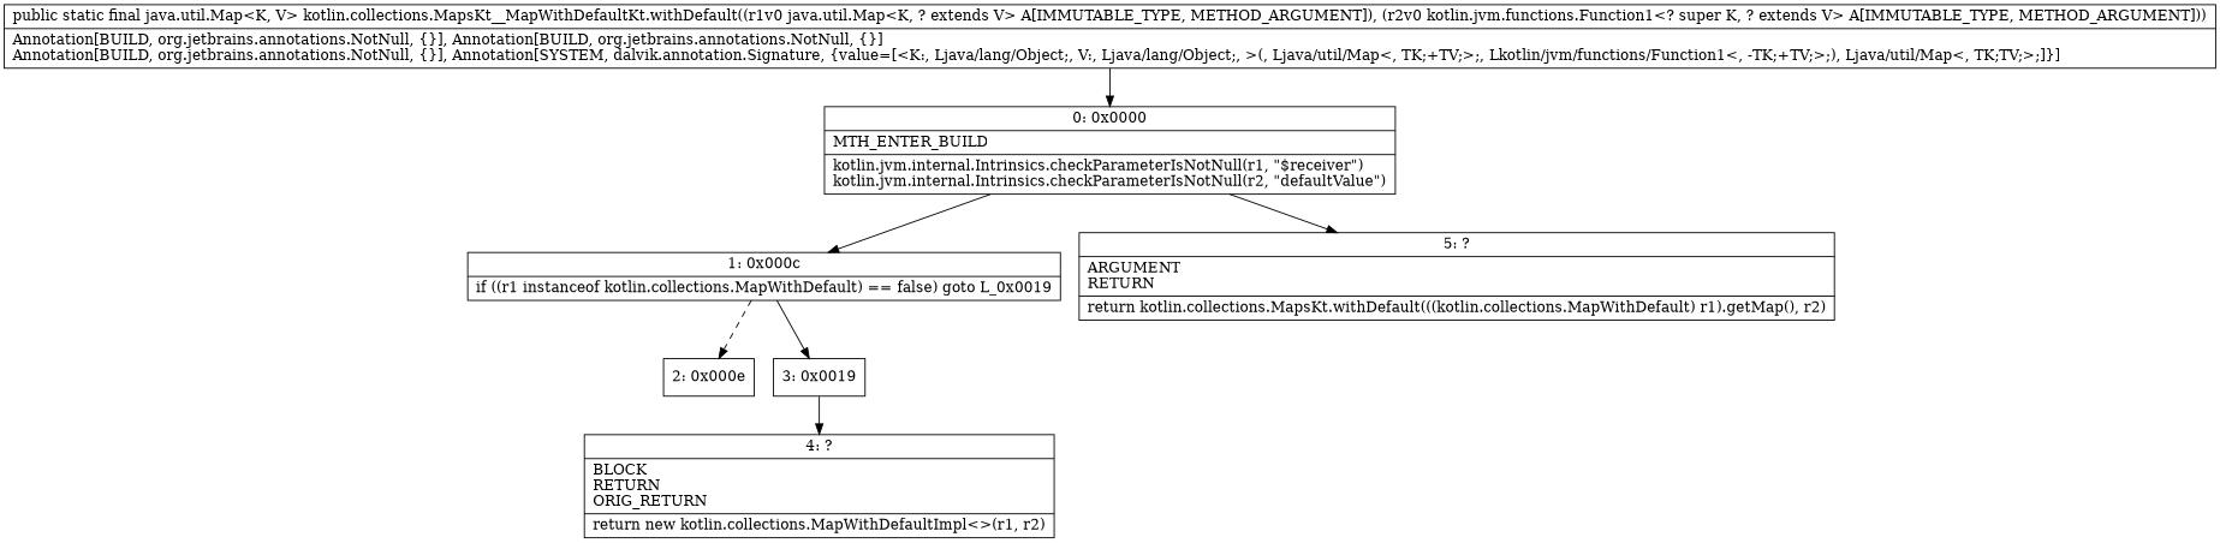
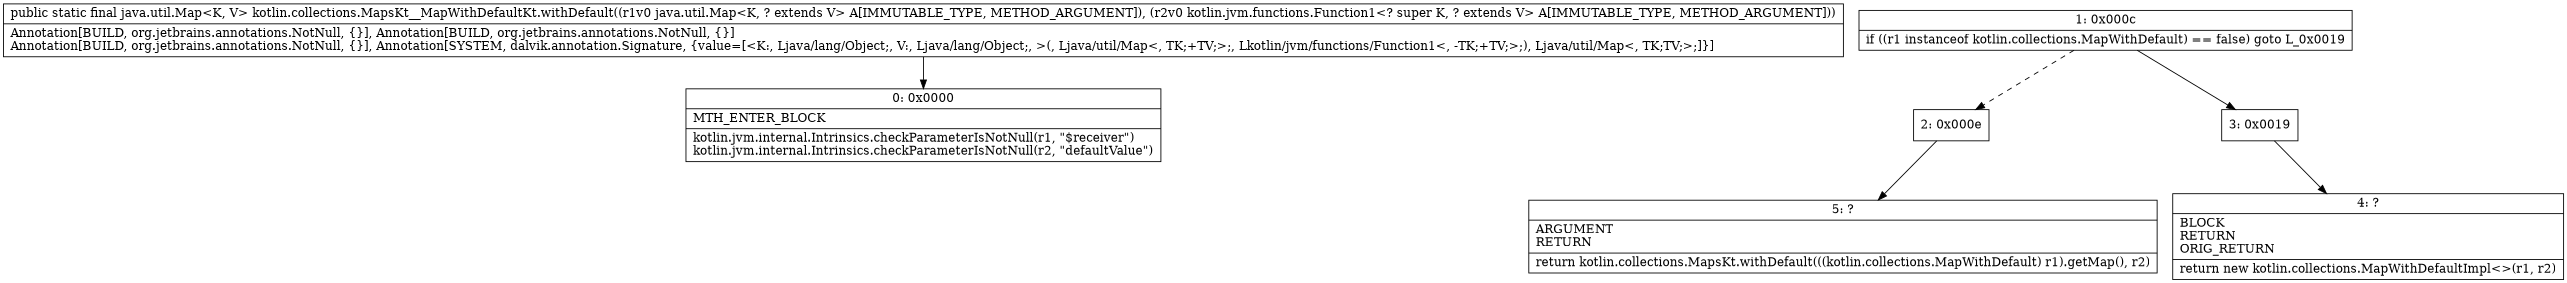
  digraph {
    node [shape=record]
-   n1 [label="{0\:\ 0x0000|MTH_ENTER_BUILD\l|kotlin.jvm.internal.Intrinsics.checkParameterIsNotNull(r1, \"$receiver\")\lkotlin.jvm.internal.Intrinsics.checkParameterIsNotNull(r2, \"defaultValue\")\l}"]
+   n1 [label="{0\:\ 0x0000|MTH_ENTER_BLOCK\l|kotlin.jvm.internal.Intrinsics.checkParameterIsNotNull(r1, \"$receiver\")\lkotlin.jvm.internal.Intrinsics.checkParameterIsNotNull(r2, \"defaultValue\")\l}"]
    n2 [label="{1\:\ 0x000c|if ((r1 instanceof kotlin.collections.MapWithDefault) == false) goto L_0x0019\l}"]
    n3 [label="{2\:\ 0x000e}"]
    n4 [label="{3\:\ 0x0019}"]
    n5 [label="{5\:\ ?|ARGUMENT\lRETURN\l|return kotlin.collections.MapsKt.withDefault(((kotlin.collections.MapWithDefault) r1).getMap(), r2)\l}"]
    n6 [label="{4\:\ ?|BLOCK\lRETURN\lORIG_RETURN\l|return new kotlin.collections.MapWithDefaultImpl\<\>(r1, r2)\l}"]
    n7 [label="{public static final java.util.Map\<K, V\> kotlin.collections.MapsKt__MapWithDefaultKt.withDefault((r1v0 java.util.Map\<K, ? extends V\> A[IMMUTABLE_TYPE, METHOD_ARGUMENT]), (r2v0 kotlin.jvm.functions.Function1\<? super K, ? extends V\> A[IMMUTABLE_TYPE, METHOD_ARGUMENT]))  | Annotation[BUILD, org.jetbrains.annotations.NotNull, \{\}], Annotation[BUILD, org.jetbrains.annotations.NotNull, \{\}]\lAnnotation[BUILD, org.jetbrains.annotations.NotNull, \{\}], Annotation[SYSTEM, dalvik.annotation.Signature, \{value=[\<K:, Ljava\/lang\/Object;, V:, Ljava\/lang\/Object;, \>(, Ljava\/util\/Map\<, TK;+TV;\>;, Lkotlin\/jvm\/functions\/Function1\<, \-TK;+TV;\>;), Ljava\/util\/Map\<, TK;TV;\>;]\}]\l}"]
-   n1 -> n2
    n2 -> n3 [style=dashed]
    n2 -> n4
-   n1 -> n5
+   n3 -> n5
    n4 -> n6
    n7 -> n1
  }
